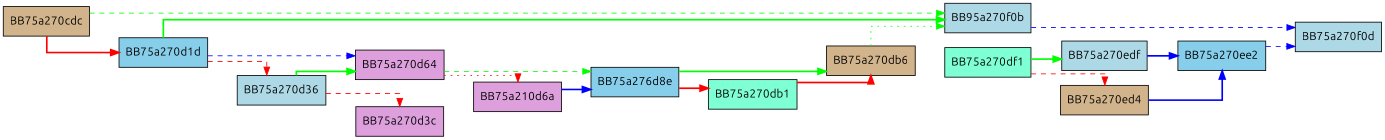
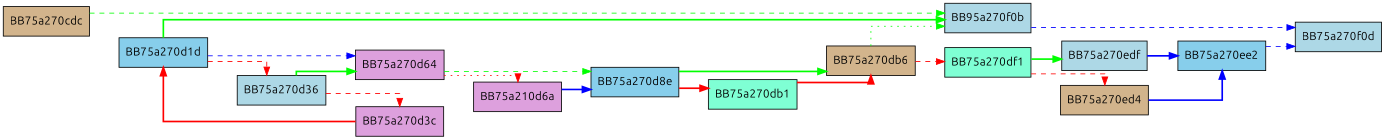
  digraph {
    fontname=Ubuntu
    rankdir=LR
    splines=ortho
    node [fillcolor=lightblue fontname=Ubuntu shape=box style=filled]
    edge [color=red fontname=Ubuntu style=bold]
    BB75a270cdc [fillcolor=tan]
    n2 [label=BB95a270f0b]
    BB75a270d1d [fillcolor=skyblue]
    BB75a270f0d
    BB75a270d36
    BB75a270d64 [fillcolor=plum]
    BB75a270d3c [fillcolor=plum]
-   BB75a270d8e [fillcolor=skyblue label=BB75a276d8e]
+   BB75a270d8e [fillcolor=skyblue]
    n9 [fillcolor=plum label=BB75a210d6a]
    BB75a270db6 [fillcolor=tan]
    BB75a270db1 [fillcolor=aquamarine]
    BB75a270df1 [fillcolor=aquamarine]
    BB75a270edf
    BB75a270ed4 [fillcolor=tan]
    BB75a270ee2 [fillcolor=skyblue]
    BB75a270cdc -> n2 [color=green style=dashed]
-   BB75a270cdc -> BB75a270d1d
+   BB75a270d3c -> BB75a270d1d
    n2 -> BB75a270f0d [color=blue style=dashed]
    BB75a270d1d -> n2 [color=green]
    BB75a270d1d -> BB75a270d36 [style=dashed]
    BB75a270d1d -> BB75a270d64 [color=blue style=dashed]
    BB75a270d36 -> BB75a270d64 [color=green]
    BB75a270d36 -> BB75a270d3c [style=dashed]
    BB75a270d64 -> BB75a270d8e [color=green style=dashed]
    BB75a270d64 -> n9 [style=dotted]
    BB75a270d8e -> BB75a270db6 [color=green]
    BB75a270d8e -> BB75a270db1
    n9 -> BB75a270d8e [color=blue]
    BB75a270db6 -> n2 [color=green style=dotted]
+   BB75a270db6 -> BB75a270df1 [style=dashed]
    BB75a270db1 -> BB75a270db6
    BB75a270df1 -> BB75a270edf [color=green]
    BB75a270df1 -> BB75a270ed4 [style=dashed]
    BB75a270edf -> BB75a270ee2 [color=blue]
    BB75a270ed4 -> BB75a270ee2 [color=blue]
    BB75a270ee2 -> BB75a270f0d [color=blue style=dashed]
  }
